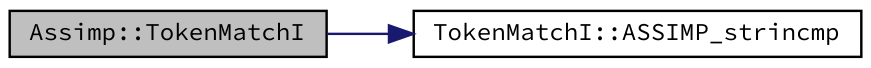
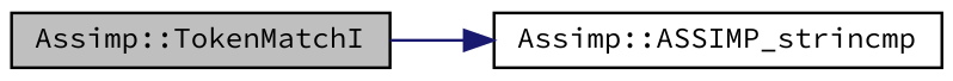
  digraph {
    rankdir=LR
    fontname="Source Code Pro"
    node [color=black fontname="Source Code Pro" fontsize=10 shape=record style=filled]
    n1 [fillcolor=grey75 fontcolor=black height=0.2 label="Assimp::TokenMatchI" width=0.4]
-   n2 [fillcolor=white height=0.2 label="TokenMatchI::ASSIMP_strincmp" width=0.4]
+   n2 [fillcolor=white height=0.2 label="Assimp::ASSIMP_strincmp" width=0.4]
    n1 -> n2 [color=midnightblue fontname="Source Code Pro" fontsize=10 labelfontname=Helvetica labelfontsize=10 style=solid]
  }
